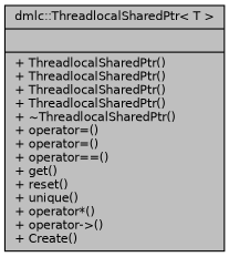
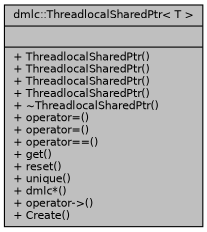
  digraph {
-   n1 [color=black fillcolor=grey75 fontcolor=black fontname=Helvetica fontsize=10 height=0.2 label="{dmlc::ThreadlocalSharedPtr\< T \>\n||+ ThreadlocalSharedPtr()\l+ ThreadlocalSharedPtr()\l+ ThreadlocalSharedPtr()\l+ ThreadlocalSharedPtr()\l+ ~ThreadlocalSharedPtr()\l+ operator=()\l+ operator=()\l+ operator==()\l+ get()\l+ reset()\l+ unique()\l+ operator*()\l+ operator-\>()\l+ Create()\l}" shape=record style=filled width=0.4]
+   n1 [color=black fillcolor=grey75 fontcolor=black fontname=Helvetica fontsize=10 height=0.2 label="{dmlc::ThreadlocalSharedPtr\< T \>\n||+ ThreadlocalSharedPtr()\l+ ThreadlocalSharedPtr()\l+ ThreadlocalSharedPtr()\l+ ThreadlocalSharedPtr()\l+ ~ThreadlocalSharedPtr()\l+ operator=()\l+ operator=()\l+ operator==()\l+ get()\l+ reset()\l+ unique()\l+ dmlc*()\l+ operator-\>()\l+ Create()\l}" shape=record style=filled width=0.4]
  }
